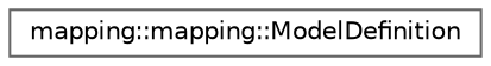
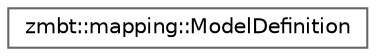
  digraph {
    rankdir=LR
-   n1 [color=grey40 fillcolor=white fontname=Helvetica fontsize=10 height=0.2 label="mapping::mapping::ModelDefinition" shape=box style=filled width=0.4]
+   n1 [color=grey40 fillcolor=white fontname=Helvetica fontsize=10 height=0.2 label="zmbt::mapping::ModelDefinition" shape=box style=filled width=0.4]
  }
